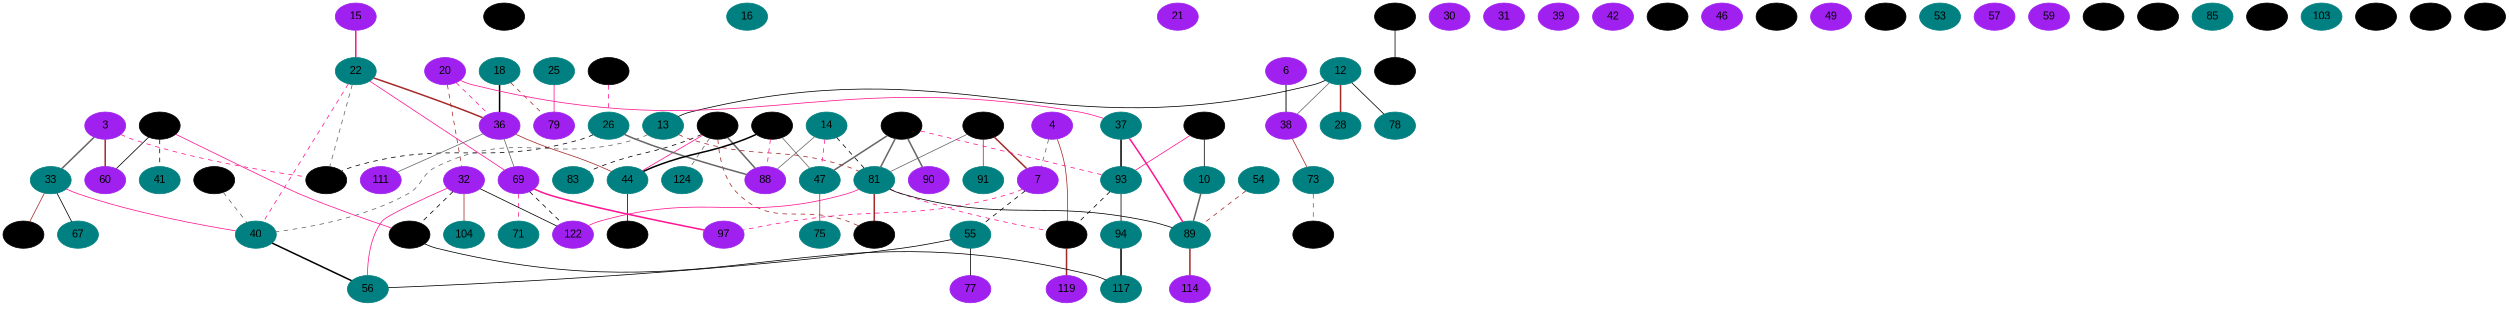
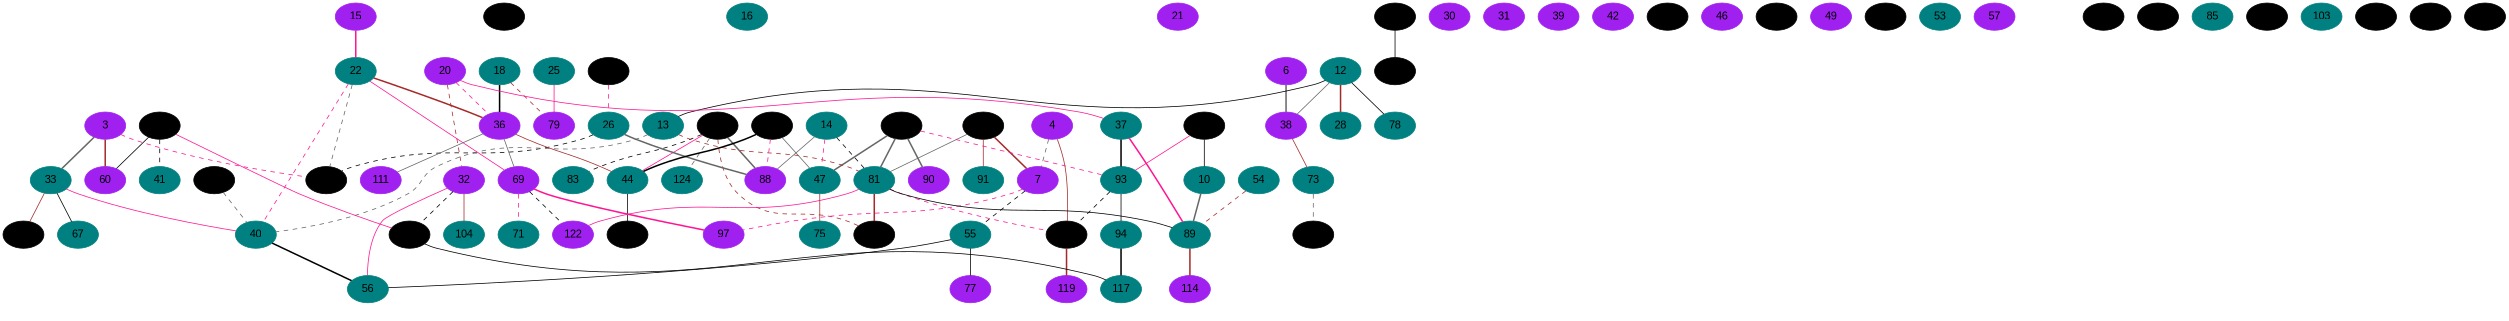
  graph {
    fontname="Liberation Sans"
    node [color=teal fontname="Liberation Sans" style=filled]
    edge [color=black fontname="Liberation Sans" style=solid]
    1 [color=black super="+72"]
    44 [super="+87"]
    83
    84 [color=black]
    88 [color=purple super="+123"]
    124
    116 [color=black]
    26 [super="+52"]
    106 [color=black]
    2 [color=black]
    3 [color=purple super="+19"]
    33 [super="+76"]
    60 [color=purple]
    40 [super="+118"]
    61 [color=black]
    67
    7 [color=purple super="+121"]
    55 [super="+99"]
    97 [color=purple]
    4 [color=purple]
    100 [color=black super="+101"]
    119 [color=purple]
    5 [color=black]
    81 [super="+92"]
    91
    89 [super="+110"]
    122 [color=purple super="+126"]
    6 [color=purple]
    38 [color=purple]
    73
    56 [super="+70"]
    77 [color=purple]
    8 [color=black]
    9 [color=black super="+17"]
    10 [super="+65"]
    93 [super="+120"]
    94 [super="+113"]
    114 [color=purple]
    29 [color=black super="+96"]
    47 [super="+74"]
    90 [color=purple]
    12 [super="+64"]
    13 [super="+34"]
    28 [super="+58"]
    78
    75
    14
    22 [super="+82"]
    36 [color=purple super="+98"]
    69 [color=purple super="+80"]
    15 [color=purple]
    16
    111 [color=purple]
    18
    79 [color=purple super="+102"]
    20 [color=purple super="+95"]
    32 [color=purple super="+112"]
    37 [super="+66"]
    104
    105 [color=black]
    21 [color=purple]
    71
    23 [color=black]
    24 [color=black]
    25
    27 [color=black]
    68 [color=black]
    30 [color=purple super="+50"]
    31 [color=purple]
    117
    35 [color=black super="+43"]
    41
    107 [color=black]
    39 [color=purple]
    42 [color=purple]
    45 [color=black]
    46 [color=purple]
    48 [color=black]
    49 [color=purple]
    51 [color=black super="+109"]
    53
    54
    57 [color=purple]
-   59 [color=purple]
    62 [color=black]
    63 [color=black]
    85
    86 [color=black]
    103
    108 [color=black]
    115 [color=black]
    125 [color=black]
    1 -- 44 [color=deeppink]
    1 -- 83 [style=dashed]
    1 -- 84 [color=brown style=dashed]
    1 -- 88 [color=gray40 style=bold]
    1 -- 124 [color=gray40 style=dashed]
    44 -- 116
    26 -- 88 [color=gray40 style=bold]
    26 -- 106 [style=dashed]
    2 -- 26 [color=deeppink style=dashed]
    3 -- 106 [color=deeppink style=dashed]
    3 -- 33 [color=gray40 style=bold]
    3 -- 60 [color=brown style=bold]
    33 -- 40 [color=deeppink]
    33 -- 61 [color=brown]
    33 -- 67
    40 -- 56 [style=bold]
    7 -- 55 [style=dashed]
    7 -- 97 [color=deeppink style=dashed]
    55 -- 56
    55 -- 77
    4 -- 7 [color=gray40 style=dashed]
    4 -- 100 [color=brown]
    100 -- 119 [color=brown style=bold]
    5 -- 7 [color=brown style=bold]
    5 -- 81 [color=gray40]
    5 -- 91 [color=brown]
    81 -- 84 [color=brown style=bold]
    81 -- 100 [color=deeppink style=dashed]
    81 -- 89
    81 -- 122 [color=deeppink]
    89 -- 114 [color=brown style=bold]
    6 -- 38 [color=gray40 style=bold]
    38 -- 73 [color=brown]
    73 -- 107 [color=gray40 style=dashed]
    9 -- 10 [weight=2]
    9 -- 93 [color=deeppink]
    10 -- 89 [color=gray40 style=bold]
    93 -- 100 [style=dashed]
    93 -- 94
    94 -- 117 [style=bold]
    29 -- 81 [color=gray40 style=bold]
    29 -- 93 [color=deeppink style=dashed]
    29 -- 47 [color=gray40 style=bold]
    29 -- 90 [color=gray40 style=bold]
    47 -- 75 [color=brown]
    12 -- 38 [color=gray40]
    12 -- 13
    12 -- 28 [color=brown style=bold]
    12 -- 78
    13 -- 40 [color=gray40 style=dashed]
    13 -- 81 [color=brown style=dashed]
    14 -- 88 [color=gray40]
    14 -- 81 [style=dashed]
    14 -- 47 [color=deeppink style=dashed]
    22 -- 106 [color=gray40 style=dashed]
    22 -- 40 [color=deeppink style=dashed]
    22 -- 36 [color=brown style=bold]
    22 -- 69 [color=deeppink]
    36 -- 44 [color=brown]
    36 -- 69 [color=gray40]
    36 -- 111 [color=gray40]
    69 -- 97 [color=deeppink style=bold]
    69 -- 122 [style=dashed]
    69 -- 71 [color=deeppink style=dashed]
    15 -- 22 [color=deeppink style=bold]
    18 -- 36 [style=bold]
    18 -- 79 [color=brown style=dashed]
    20 -- 36 [color=deeppink style=dashed]
    20 -- 32 [color=brown style=dashed]
    20 -- 37 [color=deeppink]
-   32 -- 122
    32 -- 56 [color=deeppink]
    32 -- 104 [color=brown]
    32 -- 105 [style=dashed]
    37 -- 89 [color=deeppink style=bold]
    37 -- 93 [style=bold]
    105 -- 117
    23 -- 40 [color=gray40 style=dashed]
    24 -- 44 [style=bold]
    24 -- 88 [color=deeppink style=dashed]
    24 -- 47 [color=gray40]
    25 -- 79 [color=deeppink]
    27 -- 68
    35 -- 60
    35 -- 105 [color=deeppink]
    35 -- 41 [style=dashed]
    54 -- 89 [color=brown style=dashed]
  }
